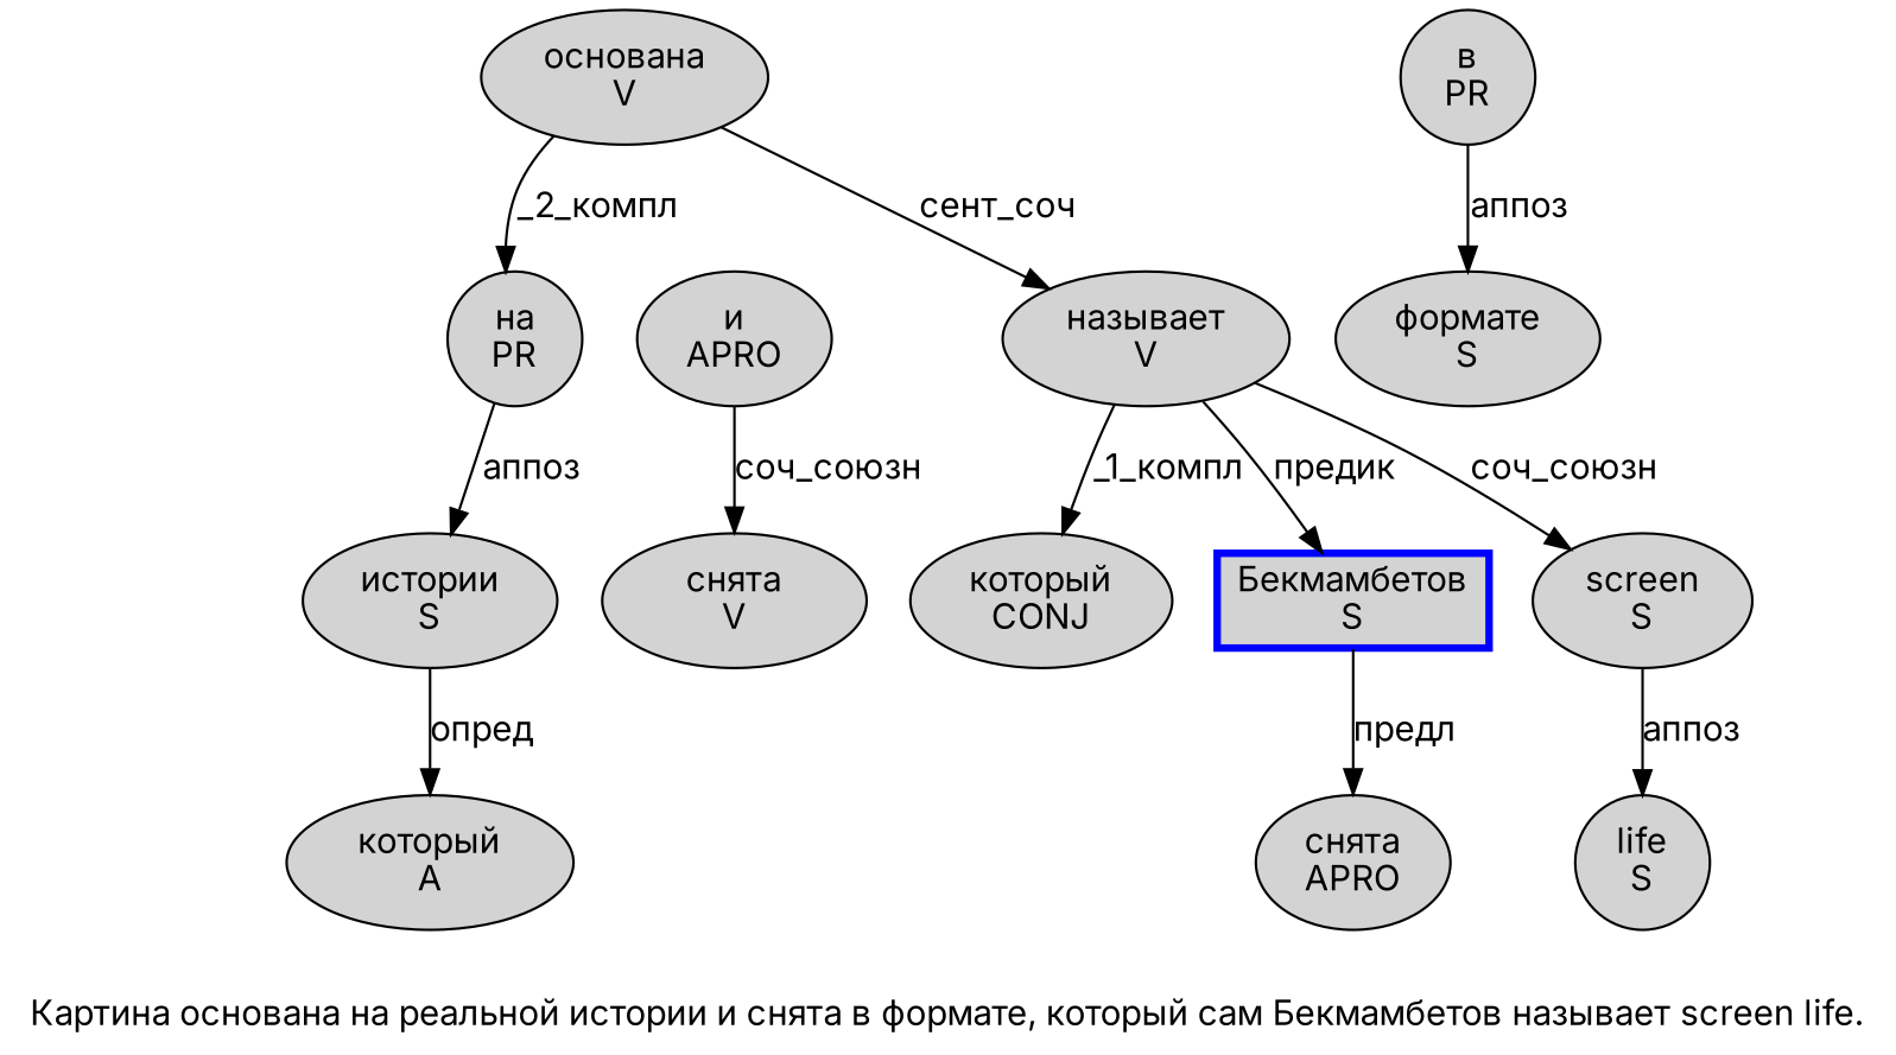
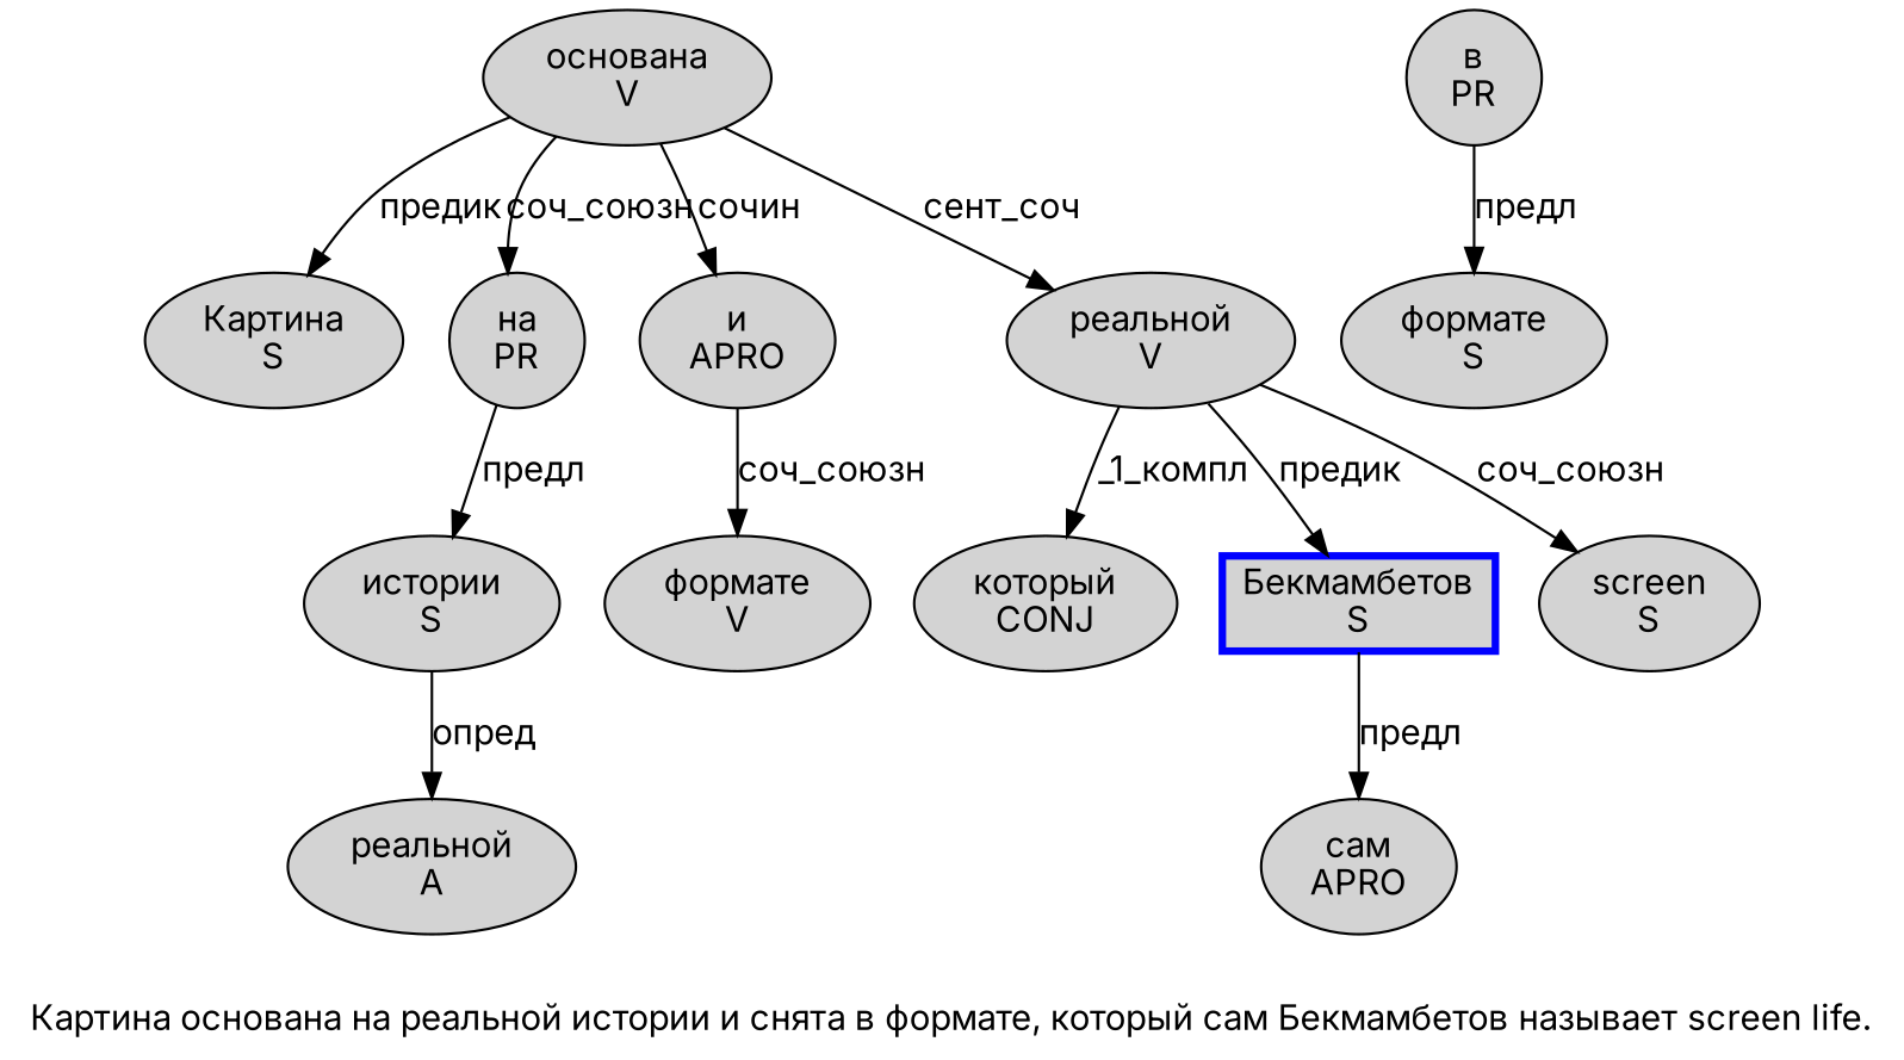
  digraph {
    fontname=Inter
    label="Картина основана на реальной истории и снята в формате, который сам Бекмамбетов называет screen life."
    node [fillcolor=lightgray fontname=Inter penwidth=1 shape=ellipse style=filled]
    edge [fontname=Inter]
+   n1 [label="Картина\nS"]
    n2 [label="основана\nV"]
    n3 [label="на\nPR"]
    n4 [label="и\nAPRO"]
-   n5 [label="называет\nV"]
+   n5 [label="реальной\nV"]
    n6 [label="истории\nS"]
-   n7 [label="снята\nV"]
+   n7 [label="формате\nV"]
    n8 [label="который\nCONJ"]
    n9 [color=blue label="Бекмамбетов\nS" penwidth=3 shape=box]
    n10 [label="screen\nS"]
-   n11 [label="который\nA"]
+   n11 [label="реальной\nA"]
    n12 [label="в\nPR"]
    n13 [label="формате\nS"]
-   n14 [label="снята\nAPRO"]
-   n15 [label="life\nS"]
-   n2 -> n3 [label="_2_компл"]
+   n14 [label="сам\nAPRO"]
+   n2 -> n1 [label="предик"]
+   n2 -> n3 [label="соч_союзн"]
+   n2 -> n4 [label="сочин"]
    n2 -> n5 [label="сент_соч"]
-   n3 -> n6 [label="аппоз"]
+   n3 -> n6 [label="предл"]
    n4 -> n7 [label="соч_союзн"]
    n5 -> n8 [label="_1_компл"]
    n5 -> n9 [label="предик"]
    n5 -> n10 [label="соч_союзн"]
    n6 -> n11 [label="опред"]
    n9 -> n14 [label="предл"]
-   n10 -> n15 [label="аппоз"]
-   n12 -> n13 [label="аппоз"]
+   n12 -> n13 [label="предл"]
  }
